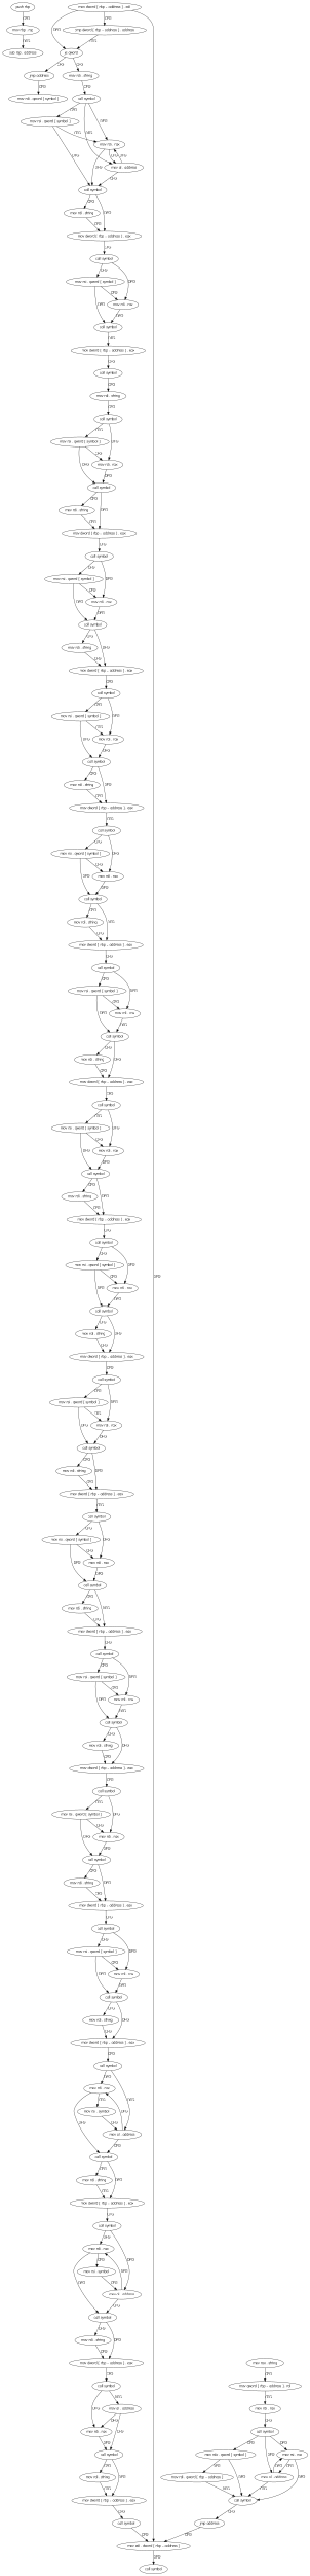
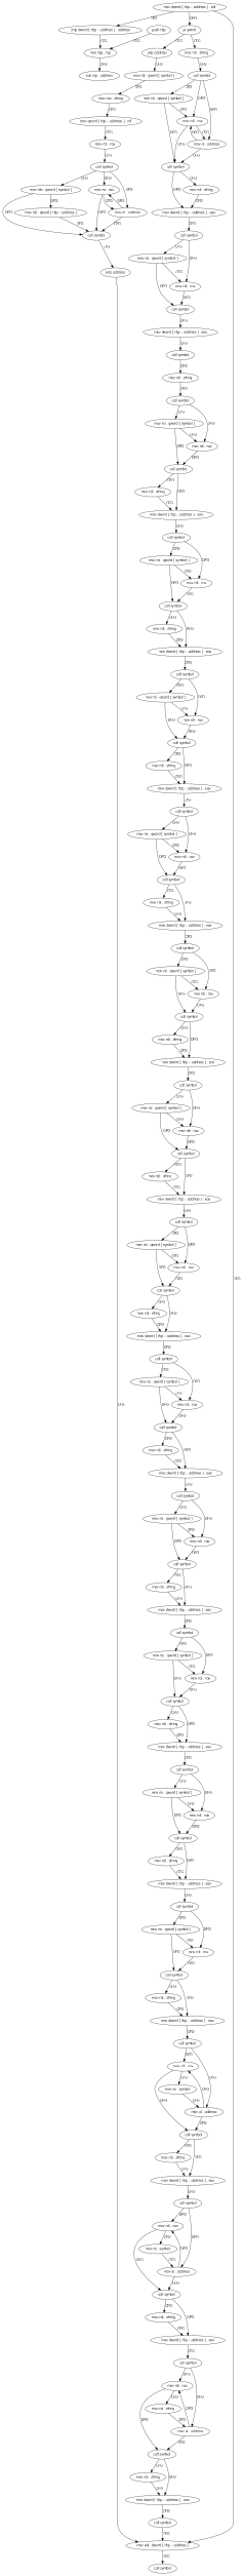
  digraph {
    fontname="Comic Neue"
    node [fontname="Comic Neue"]
    edge [fontname="Comic Neue"]
    n1 [label="push rbp"]
    n2 [label="mov rbp , rsp"]
    n3 [label="sub rsp , address"]
    n4 [label="mov dword [ rbp - address ] , edi"]
    n5 [label="cmp dword [ rbp - address ] , address"]
    n6 [label="je qword"]
    n7 [label="mov edi , dword [ rbp - address ]"]
    n8 [label="mov rdi , string"]
    n9 [label="jmp address"]
    n10 [label="call symbol"]
    n11 [label="call symbol"]
    n12 [label="mov rdi , qword [ symbol ]"]
    n13 [label="mov rsi , qword [ symbol ]"]
    n14 [label="mov rdi , rax"]
    n15 [label="mov al , address"]
    n16 [label="mov rax , string"]
    n17 [label="call symbol"]
    n18 [label="mov rdi , string"]
    n19 [label="mov dword [ rbp - address ] , eax"]
    n20 [label="call symbol"]
    n21 [label="mov rsi , qword [ symbol ]"]
    n22 [label="mov rdi , rax"]
    n23 [label="call symbol"]
    n24 [label="mov dword [ rbp - address ] , eax"]
    n25 [label="call symbol"]
    n26 [label="mov rdi , string"]
    n27 [label="call symbol"]
    n28 [label="mov rsi , qword [ symbol ]"]
    n29 [label="mov rdi , rax"]
    n30 [label="call symbol"]
    n31 [label="mov rdi , string"]
    n32 [label="mov dword [ rbp - address ] , eax"]
    n33 [label="call symbol"]
    n34 [label="mov rsi , qword [ symbol ]"]
    n35 [label="mov rdi , rax"]
    n36 [label="call symbol"]
    n37 [label="mov rdi , string"]
    n38 [label="mov dword [ rbp - address ] , eax"]
    n39 [label="call symbol"]
    n40 [label="mov rsi , qword [ symbol ]"]
    n41 [label="mov rdi , rax"]
    n42 [label="call symbol"]
    n43 [label="mov rdi , string"]
    n44 [label="mov dword [ rbp - address ] , eax"]
    n45 [label="call symbol"]
    n46 [label="mov rsi , qword [ symbol ]"]
    n47 [label="mov rdi , rax"]
    n48 [label="call symbol"]
    n49 [label="mov rdi , string"]
    n50 [label="mov dword [ rbp - address ] , eax"]
    n51 [label="call symbol"]
    n52 [label="mov rsi , qword [ symbol ]"]
    n53 [label="mov rdi , rax"]
    n54 [label="call symbol"]
    n55 [label="mov rdi , string"]
    n56 [label="mov dword [ rbp - address ] , eax"]
    n57 [label="call symbol"]
    n58 [label="mov rsi , qword [ symbol ]"]
    n59 [label="mov rdi , rax"]
    n60 [label="call symbol"]
    n61 [label="mov rdi , string"]
    n62 [label="mov dword [ rbp - address ] , eax"]
    n63 [label="call symbol"]
    n64 [label="mov rsi , qword [ symbol ]"]
    n65 [label="mov rdi , rax"]
    n66 [label="call symbol"]
    n67 [label="mov rdi , string"]
    n68 [label="mov dword [ rbp - address ] , eax"]
    n69 [label="call symbol"]
    n70 [label="mov rsi , qword [ symbol ]"]
    n71 [label="mov rdi , rax"]
    n72 [label="call symbol"]
    n73 [label="mov rdi , string"]
    n74 [label="mov dword [ rbp - address ] , eax"]
    n75 [label="call symbol"]
    n76 [label="mov rsi , qword [ symbol ]"]
    n77 [label="mov rdi , rax"]
    n78 [label="call symbol"]
    n79 [label="mov rdi , string"]
    n80 [label="mov dword [ rbp - address ] , eax"]
    n81 [label="call symbol"]
    n82 [label="mov rsi , qword [ symbol ]"]
    n83 [label="mov rdi , rax"]
    n84 [label="call symbol"]
    n85 [label="mov rdi , string"]
    n86 [label="mov dword [ rbp - address ] , eax"]
    n87 [label="call symbol"]
    n88 [label="mov rsi , qword [ symbol ]"]
    n89 [label="mov rdi , rax"]
    n90 [label="call symbol"]
    n91 [label="mov rdi , string"]
    n92 [label="mov dword [ rbp - address ] , eax"]
    n93 [label="call symbol"]
    n94 [label="mov rsi , qword [ symbol ]"]
    n95 [label="mov rdi , rax"]
    n96 [label="call symbol"]
    n97 [label="mov rdi , string"]
    n98 [label="mov dword [ rbp - address ] , eax"]
    n99 [label="call symbol"]
    n100 [label="mov rdi , rax"]
    n101 [label="mov al , address"]
    n102 [label="mov rsi , symbol"]
    n103 [label="call symbol"]
    n104 [label="mov rdi , string"]
    n105 [label="mov dword [ rbp - address ] , eax"]
    n106 [label="call symbol"]
    n107 [label="mov rdi , rax"]
    n108 [label="mov al , address"]
    n109 [label="mov rsi , symbol"]
    n110 [label="call symbol"]
    n111 [label="mov rdi , string"]
    n112 [label="mov dword [ rbp - address ] , eax"]
    n113 [label="call symbol"]
    n114 [label="mov rdi , rax"]
    n115 [label="mov al , address"]
+   n116 [label="mov rsi , string"]
    n117 [label="call symbol"]
    n118 [label="mov rdi , string"]
    n119 [label="mov dword [ rbp - address ] , eax"]
    n120 [label="call symbol"]
    n121 [label="mov qword [ rbp - address ] , rdi"]
    n122 [label="mov rdi , rax"]
    n123 [label="call symbol"]
    n124 [label="mov rdx , qword [ symbol ]"]
    n125 [label="mov rsi , rax"]
    n126 [label="mov al , address"]
    n127 [label="mov rdi , qword [ rbp - address ]"]
    n128 [label="call symbol"]
    n129 [label="jmp address"]
    n1 -> n2 [label=CFG]
    n2 -> n3 [label=DFG]
    n4 -> n5 [label=CFG]
    n4 -> n6 [label=DFG]
    n4 -> n7 [label=DFG]
-   n5 -> n6 [label=CFG]
+   n5 -> n2 [label=CFG]
    n6 -> n8 [label=CFG]
    n6 -> n9 [label=CFG]
    n7 -> n10 [label=DFG]
    n8 -> n11 [label=CFG]
    n9 -> n12 [label=CFG]
    n11 -> n13 [label=CFG]
    n11 -> n14 [label=DFG]
    n11 -> n15 [label=DFG]
+   n12 -> n16 [label=CFG]
    n13 -> n14 [label=CFG]
    n13 -> n17 [label=DFG]
    n14 -> n15 [label=CFG]
    n14 -> n17 [label=DFG]
    n15 -> n14 [label=DFG]
    n15 -> n17 [label=CFG]
    n16 -> n121 [label=CFG]
    n17 -> n18 [label=CFG]
    n17 -> n19 [label=DFG]
    n18 -> n19 [label=CFG]
    n19 -> n20 [label=CFG]
    n20 -> n21 [label=CFG]
    n20 -> n22 [label=DFG]
    n21 -> n22 [label=CFG]
    n21 -> n23 [label=DFG]
    n22 -> n23 [label=DFG]
    n23 -> n24 [label=DFG]
    n24 -> n25 [label=CFG]
    n25 -> n26 [label=CFG]
    n26 -> n27 [label=CFG]
    n27 -> n28 [label=CFG]
    n27 -> n29 [label=DFG]
    n28 -> n29 [label=CFG]
    n28 -> n30 [label=DFG]
    n29 -> n30 [label=DFG]
    n30 -> n31 [label=CFG]
    n30 -> n32 [label=DFG]
    n31 -> n32 [label=CFG]
    n32 -> n33 [label=CFG]
    n33 -> n34 [label=CFG]
    n33 -> n35 [label=DFG]
    n34 -> n35 [label=CFG]
    n34 -> n36 [label=DFG]
    n35 -> n36 [label=DFG]
    n36 -> n37 [label=CFG]
    n36 -> n38 [label=DFG]
    n37 -> n38 [label=CFG]
    n38 -> n39 [label=CFG]
    n39 -> n40 [label=CFG]
    n39 -> n41 [label=DFG]
    n40 -> n41 [label=CFG]
    n40 -> n42 [label=DFG]
    n41 -> n42 [label=DFG]
    n42 -> n43 [label=CFG]
    n42 -> n44 [label=DFG]
    n43 -> n44 [label=CFG]
    n44 -> n45 [label=CFG]
    n45 -> n46 [label=CFG]
    n45 -> n47 [label=DFG]
    n46 -> n47 [label=CFG]
    n46 -> n48 [label=DFG]
    n47 -> n48 [label=DFG]
    n48 -> n49 [label=CFG]
    n48 -> n50 [label=DFG]
    n49 -> n50 [label=CFG]
    n50 -> n51 [label=CFG]
    n51 -> n52 [label=CFG]
    n51 -> n53 [label=DFG]
    n52 -> n53 [label=CFG]
    n52 -> n54 [label=DFG]
    n53 -> n54 [label=DFG]
    n54 -> n55 [label=CFG]
    n54 -> n56 [label=DFG]
    n55 -> n56 [label=CFG]
    n56 -> n57 [label=CFG]
    n57 -> n58 [label=CFG]
    n57 -> n59 [label=DFG]
    n58 -> n59 [label=CFG]
    n58 -> n60 [label=DFG]
    n59 -> n60 [label=DFG]
    n60 -> n61 [label=CFG]
    n60 -> n62 [label=DFG]
    n61 -> n62 [label=CFG]
    n62 -> n63 [label=CFG]
    n63 -> n64 [label=CFG]
    n63 -> n65 [label=DFG]
    n64 -> n65 [label=CFG]
    n64 -> n66 [label=DFG]
    n65 -> n66 [label=DFG]
    n66 -> n67 [label=CFG]
    n66 -> n68 [label=DFG]
    n67 -> n68 [label=CFG]
    n68 -> n69 [label=CFG]
    n69 -> n70 [label=CFG]
    n69 -> n71 [label=DFG]
    n70 -> n71 [label=CFG]
    n70 -> n72 [label=DFG]
    n71 -> n72 [label=DFG]
    n72 -> n73 [label=CFG]
    n72 -> n74 [label=DFG]
    n73 -> n74 [label=CFG]
    n74 -> n75 [label=CFG]
    n75 -> n76 [label=CFG]
    n75 -> n77 [label=DFG]
    n76 -> n77 [label=CFG]
    n76 -> n78 [label=DFG]
    n77 -> n78 [label=DFG]
    n78 -> n79 [label=CFG]
    n78 -> n80 [label=DFG]
    n79 -> n80 [label=CFG]
    n80 -> n81 [label=CFG]
    n81 -> n82 [label=CFG]
    n81 -> n83 [label=DFG]
    n82 -> n83 [label=CFG]
    n82 -> n84 [label=DFG]
    n83 -> n84 [label=DFG]
    n84 -> n85 [label=CFG]
    n84 -> n86 [label=DFG]
    n85 -> n86 [label=CFG]
    n86 -> n87 [label=CFG]
    n87 -> n88 [label=CFG]
    n87 -> n89 [label=DFG]
    n88 -> n89 [label=CFG]
    n88 -> n90 [label=DFG]
    n89 -> n90 [label=DFG]
    n90 -> n91 [label=CFG]
    n90 -> n92 [label=DFG]
    n91 -> n92 [label=CFG]
    n92 -> n93 [label=CFG]
    n93 -> n94 [label=CFG]
    n93 -> n95 [label=DFG]
    n94 -> n95 [label=CFG]
    n94 -> n96 [label=DFG]
    n95 -> n96 [label=DFG]
    n96 -> n97 [label=CFG]
    n96 -> n98 [label=DFG]
    n97 -> n98 [label=CFG]
    n98 -> n99 [label=CFG]
    n99 -> n100 [label=DFG]
    n99 -> n101 [label=DFG]
    n100 -> n102 [label=CFG]
    n100 -> n103 [label=DFG]
    n101 -> n100 [label=DFG]
    n101 -> n103 [label=CFG]
    n102 -> n101 [label=CFG]
    n103 -> n104 [label=CFG]
    n103 -> n105 [label=DFG]
    n104 -> n105 [label=CFG]
    n105 -> n106 [label=CFG]
    n106 -> n107 [label=DFG]
    n106 -> n108 [label=DFG]
    n107 -> n109 [label=CFG]
    n107 -> n110 [label=DFG]
    n108 -> n107 [label=DFG]
    n108 -> n110 [label=CFG]
    n109 -> n108 [label=CFG]
    n110 -> n111 [label=CFG]
    n110 -> n112 [label=DFG]
    n111 -> n112 [label=CFG]
    n112 -> n113 [label=CFG]
    n113 -> n114 [label=DFG]
    n113 -> n115 [label=DFG]
+   n114 -> n116 [label=CFG]
    n114 -> n117 [label=DFG]
    n115 -> n114 [label=DFG]
    n115 -> n117 [label=CFG]
+   n116 -> n115 [label=CFG]
    n117 -> n118 [label=CFG]
    n117 -> n119 [label=DFG]
    n118 -> n119 [label=CFG]
    n119 -> n120 [label=CFG]
    n120 -> n7 [label=CFG]
    n121 -> n122 [label=CFG]
    n122 -> n123 [label=CFG]
    n123 -> n124 [label=CFG]
    n123 -> n125 [label=DFG]
    n123 -> n126 [label=DFG]
    n124 -> n127 [label=DFG]
    n124 -> n128 [label=DFG]
    n125 -> n126 [label=CFG]
    n125 -> n128 [label=DFG]
    n126 -> n125 [label=DFG]
    n126 -> n128 [label=CFG]
    n127 -> n128 [label=DFG]
    n128 -> n129 [label=CFG]
    n129 -> n7 [label=CFG]
  }
